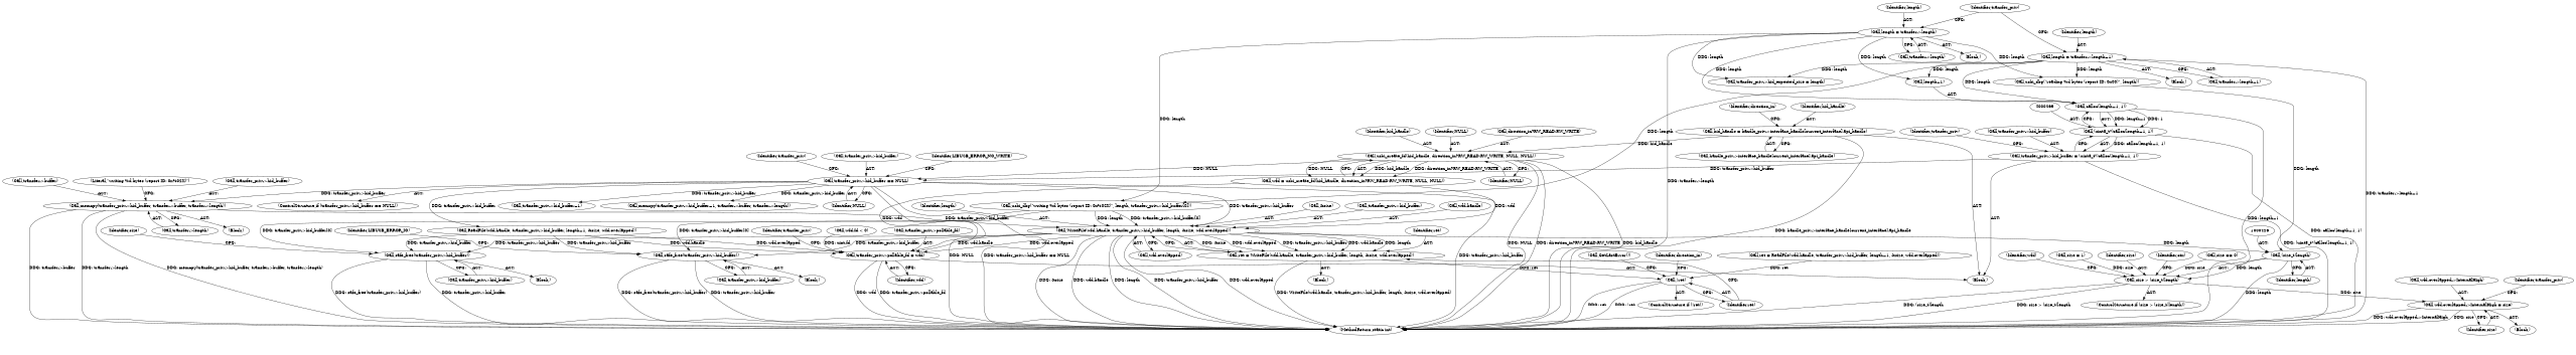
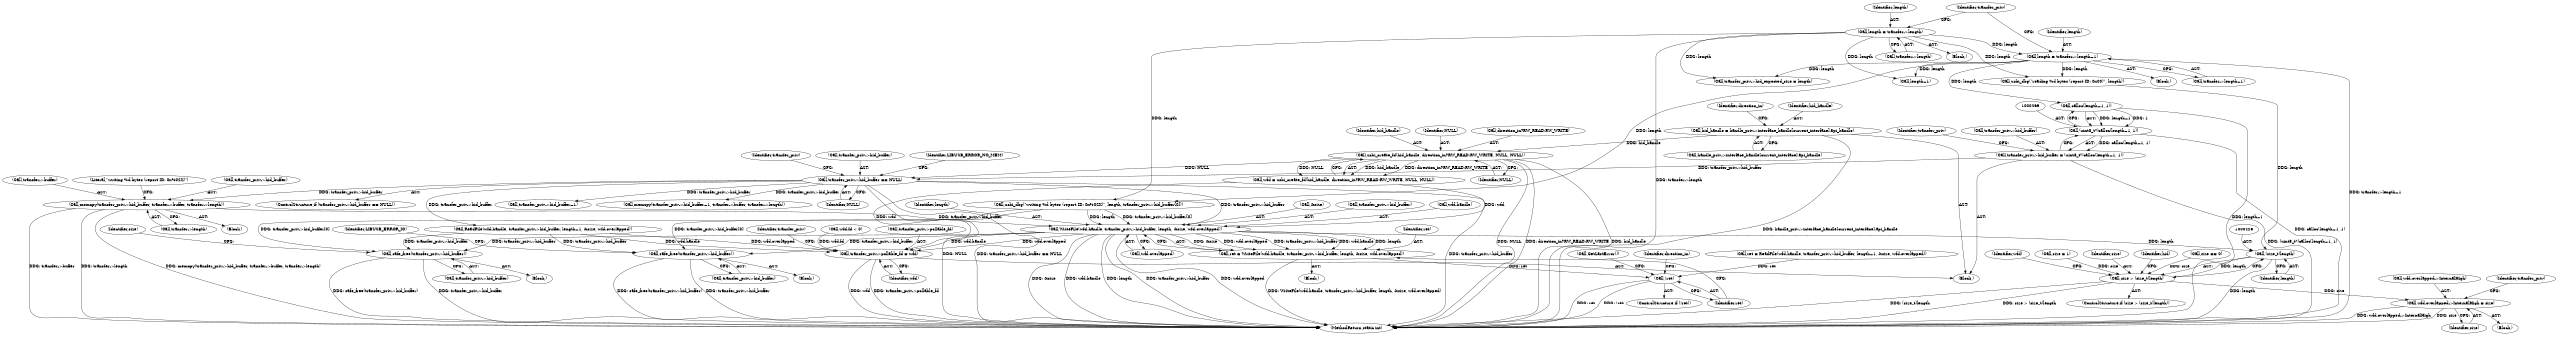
  digraph {
    n1 [label="(Call,memcpy(transfer_priv->hid_buffer, transfer->buffer, transfer->length))"]
    n2 [label="(Call,WriteFile(wfd.handle, transfer_priv->hid_buffer, length, &size, wfd.overlapped))"]
    n3 [label="(MethodReturn,static int)"]
    n4 [label="(Call,transfer->length)"]
    n5 [label="(Block,)"]
    n6 [label="(Call,ret = WriteFile(wfd.handle, transfer_priv->hid_buffer, length, &size, wfd.overlapped))"]
    n7 [label="(Call,safe_free(transfer_priv->hid_buffer))"]
    n8 [label="(Call,safe_free(transfer_priv->hid_buffer))"]
    n9 [label="(Call,(size_t)length)"]
    n10 [label="(Call,transfer_priv->pollable_fd = wfd)"]
    n11 [label="(Call,wfd.overlapped)"]
    n12 [label="(Call,transfer_priv->hid_buffer == NULL)"]
    n13 [label="(Call,ReadFile(wfd.handle, transfer_priv->hid_buffer, length+1, &size, wfd.overlapped))"]
    n14 [label="(Call,transfer_priv->hid_buffer+1)"]
    n15 [label="(Call,memcpy(transfer_priv->hid_buffer+1, transfer->buffer, transfer->length))"]
    n16 [label="(Identifier,NULL)"]
    n17 [label="(ControlStructure,if (transfer_priv->hid_buffer == NULL))"]
    n18 [label="(Call,transfer_priv->hid_buffer = (uint8_t*)calloc(length+1, 1))"]
    n19 [label="(Call,(uint8_t*)calloc(length+1, 1))"]
    n20 [label="(Block,)"]
    n21 [label="(Call,calloc(length+1, 1))"]
    n22 [label="(Call,length = transfer->length)"]
    n23 [label="(Call,transfer_priv->hid_expected_size = length)"]
    n24 [label="(Call,transfer->length)"]
    n25 [label="(Call,usbi_dbg(\"reading %d bytes (report ID: 0x00)\", length))"]
    n26 [label="(Block,)"]
    n27 [label="(Call,usbi_dbg(\"writing %d bytes (report ID: 0x%02X)\", length, transfer_priv->hid_buffer[0]))"]
    n28 [label="(Call,length+1)"]
    n29 [label="(Call,length = transfer->length+1)"]
    n30 [label="(Block,)"]
    n31 [label="(Call,transfer->length+1)"]
    n32 [label="(Call,usbi_create_fd(hid_handle, direction_in?RW_READ:RW_WRITE, NULL, NULL))"]
    n33 [label="(Identifier,NULL)"]
    n34 [label="(Call,wfd = usbi_create_fd(hid_handle, direction_in?RW_READ:RW_WRITE, NULL, NULL))"]
    n35 [label="(Call,hid_handle = handle_priv->interface_handle[current_interface].api_handle)"]
    n36 [label="(Call,handle_priv->interface_handle[current_interface].api_handle)"]
    n37 [label="(Call,!ret)"]
    n38 [label="(Block,)"]
    n39 [label="(Call,transfer_priv->hid_buffer)"]
    n40 [label="(Block,)"]
    n41 [label="(Block,)"]
    n42 [label="(Call,transfer_priv->hid_buffer)"]
    n43 [label="(Call,size > (size_t)length)"]
    n44 [label="(Identifier,length)"]
    n45 [label="(Identifier,wfd)"]
    n46 [label="(ControlStructure,if (!ret))"]
    n47 [label="(Identifier,ret)"]
    n48 [label="(Call,wfd.overlapped->InternalHigh = size)"]
    n49 [label="(ControlStructure,if (size > (size_t)length))"]
    n50 [label="(Identifier,size)"]
    n51 [label="(Block,)"]
    n52 [label="(Call,GetLastError())"]
    n53 [label="(Call,size = 1)"]
    n54 [label="(Call,transfer_priv->hid_buffer)"]
    n55 [label="(Call,&size)"]
    n56 [label="(Identifier,transfer_priv)"]
    n57 [label="(Identifier,transfer_priv)"]
    n58 [label="(Identifier,size)"]
    n59 [label="(Identifier,transfer_priv)"]
    n60 [label="(Call,transfer_priv->hid_buffer)"]
    n61 [label="(Literal,\"writing %d bytes (report ID: 0x%02X)\")"]
    n62 [label="(Identifier,LIBUSB_ERROR_IO)"]
    n63 [label="(Identifier,length)"]
    n64 [label="(Call,wfd.overlapped->InternalHigh)"]
-   n65 [label="(Identifier,ctx)"]
+   n65 [label="(Identifier,hid)"]
    n66 [label="(Identifier,transfer_priv)"]
    n67 [label="(Call,transfer_priv->hid_buffer)"]
    n68 [label="(Call,transfer_priv->hid_buffer)"]
    n69 [label="(Identifier,hid_handle)"]
-   n70 [label="(Identifier,LIBUSB_ERROR_NO_WRITE)"]
+   n70 [label="(Identifier,LIBUSB_ERROR_NO_MEM)"]
    n71 [label="(Identifier,NULL)"]
    n72 [label="(Identifier,ret)"]
    n73 [label="(Call,ret = ReadFile(wfd.handle, transfer_priv->hid_buffer, length+1, &size, wfd.overlapped))"]
    n74 [label="(Call,wfd.fd < 0)"]
    n75 [label="(Call,size == 0)"]
    n76 [label="(Identifier,direction_in)"]
    n77 [label="(Identifier,length)"]
    n78 [label="(Call,direction_in?RW_READ:RW_WRITE)"]
    n79 [label="(Call,transfer_priv->pollable_fd)"]
    n80 [label="(Call,transfer->buffer)"]
    n81 [label="(Identifier,wfd)"]
    n82 [label="(Identifier,hid_handle)"]
    n83 [label="(Identifier,transfer_priv)"]
    n84 [label="(Call,wfd.handle)"]
    n85 [label="(Identifier,size)"]
    n86 [label="(Identifier,direction_in)"]
    n87 [label="(Identifier,length)"]
-   1000269 [label=4000269]
+   1000269
    1000426
    n1 -> n2 [label="DDG: transfer_priv->hid_buffer"]
    n1 -> n3 [label="DDG: transfer->buffer"]
    n1 -> n3 [label="DDG: transfer->length"]
    n1 -> n3 [label="DDG: memcpy(transfer_priv->hid_buffer, transfer->buffer, transfer->length)"]
    n1 -> n4 [label="CFG: "]
    n1 -> n5 [label="AST: "]
    n2 -> n3 [label="DDG: transfer_priv->hid_buffer"]
    n2 -> n3 [label="DDG: wfd.overlapped"]
    n2 -> n3 [label="DDG: &size"]
    n2 -> n3 [label="DDG: wfd.handle"]
    n2 -> n3 [label="DDG: length"]
    n2 -> n6 [label="AST: "]
    n2 -> n6 [label="DDG: &size"]
    n2 -> n6 [label="DDG: wfd.overlapped"]
    n2 -> n6 [label="DDG: transfer_priv->hid_buffer"]
    n2 -> n6 [label="DDG: wfd.handle"]
    n2 -> n6 [label="DDG: length"]
    n2 -> n7 [label="DDG: transfer_priv->hid_buffer"]
    n2 -> n8 [label="DDG: transfer_priv->hid_buffer"]
    n2 -> n9 [label="DDG: length"]
    n2 -> n10 [label="DDG: wfd.overlapped"]
    n2 -> n10 [label="DDG: wfd.handle"]
    n2 -> n11 [label="CFG: "]
    n4 -> n1 [label="AST: "]
    n6 -> n2 [label="CFG: "]
    n6 -> n3 [label="DDG: WriteFile(wfd.handle, transfer_priv->hid_buffer, length, &size, wfd.overlapped)"]
    n6 -> n37 [label="DDG: ret"]
    n6 -> n38 [label="AST: "]
    n7 -> n3 [label="DDG: transfer_priv->hid_buffer"]
    n7 -> n3 [label="DDG: safe_free(transfer_priv->hid_buffer)"]
    n7 -> n39 [label="CFG: "]
    n7 -> n40 [label="AST: "]
    n8 -> n3 [label="DDG: safe_free(transfer_priv->hid_buffer)"]
    n8 -> n3 [label="DDG: transfer_priv->hid_buffer"]
    n8 -> n41 [label="AST: "]
    n8 -> n42 [label="CFG: "]
    n9 -> n3 [label="DDG: length"]
    n9 -> n43 [label="AST: "]
    n9 -> n43 [label="DDG: length"]
    n9 -> n44 [label="CFG: "]
    n10 -> n3 [label="DDG: transfer_priv->pollable_fd"]
    n10 -> n3 [label="DDG: wfd"]
    n10 -> n20 [label="AST: "]
    n10 -> n45 [label="CFG: "]
    n11 -> n2 [label="AST: "]
    n12 -> n1 [label="DDG: transfer_priv->hid_buffer"]
    n12 -> n2 [label="DDG: transfer_priv->hid_buffer"]
    n12 -> n3 [label="DDG: NULL"]
    n12 -> n3 [label="DDG: transfer_priv->hid_buffer == NULL"]
    n12 -> n3 [label="DDG: transfer_priv->hid_buffer"]
    n12 -> n13 [label="DDG: transfer_priv->hid_buffer"]
    n12 -> n14 [label="DDG: transfer_priv->hid_buffer"]
    n12 -> n15 [label="DDG: transfer_priv->hid_buffer"]
    n12 -> n16 [label="CFG: "]
    n12 -> n17 [label="AST: "]
    n13 -> n7 [label="DDG: transfer_priv->hid_buffer"]
    n13 -> n8 [label="DDG: transfer_priv->hid_buffer"]
    n13 -> n10 [label="DDG: wfd.handle"]
    n13 -> n10 [label="DDG: wfd.overlapped"]
    n16 -> n12 [label="AST: "]
    n18 -> n3 [label="DDG: (uint8_t*)calloc(length+1, 1)"]
    n18 -> n12 [label="DDG: transfer_priv->hid_buffer"]
    n18 -> n19 [label="CFG: "]
    n18 -> n20 [label="AST: "]
    n19 -> n3 [label="DDG: calloc(length+1, 1)"]
    n19 -> n18 [label="AST: "]
    n19 -> n18 [label="DDG: calloc(length+1, 1)"]
    n19 -> n21 [label="CFG: "]
    n21 -> n3 [label="DDG: length+1"]
    n21 -> n19 [label="AST: "]
    n21 -> n19 [label="DDG: length+1"]
    n21 -> n19 [label="DDG: 1"]
    n22 -> n3 [label="DDG: transfer->length"]
-   n22 -> n21 [label="DDG: length"]
+   n22 -> n29 [label="DDG: length"]
    n22 -> n23 [label="DDG: length"]
    n22 -> n24 [label="CFG: "]
    n22 -> n25 [label="DDG: length"]
    n22 -> n26 [label="AST: "]
    n22 -> n27 [label="DDG: length"]
    n22 -> n28 [label="DDG: length"]
    n24 -> n22 [label="AST: "]
    n25 -> n9 [label="DDG: length"]
    n27 -> n2 [label="DDG: transfer_priv->hid_buffer[0]"]
    n27 -> n2 [label="DDG: length"]
    n27 -> n7 [label="DDG: transfer_priv->hid_buffer[0]"]
    n27 -> n8 [label="DDG: transfer_priv->hid_buffer[0]"]
-   n28 -> n21 [label="AST: "]
    n29 -> n3 [label="DDG: transfer->length+1"]
    n29 -> n21 [label="DDG: length"]
    n29 -> n23 [label="DDG: length"]
    n29 -> n25 [label="DDG: length"]
    n29 -> n27 [label="DDG: length"]
    n29 -> n28 [label="DDG: length"]
    n29 -> n30 [label="AST: "]
    n29 -> n31 [label="CFG: "]
    n31 -> n29 [label="AST: "]
    n32 -> n3 [label="DDG: hid_handle"]
    n32 -> n3 [label="DDG: NULL"]
    n32 -> n3 [label="DDG: direction_in?RW_READ:RW_WRITE"]
    n32 -> n12 [label="DDG: NULL"]
    n32 -> n33 [label="CFG: "]
    n32 -> n34 [label="AST: "]
    n32 -> n34 [label="DDG: hid_handle"]
    n32 -> n34 [label="DDG: direction_in?RW_READ:RW_WRITE"]
    n32 -> n34 [label="DDG: NULL"]
    n33 -> n32 [label="AST: "]
    n34 -> n2 [label="DDG: wfd"]
    n34 -> n10 [label="DDG: wfd"]
    n34 -> n32 [label="CFG: "]
    n35 -> n3 [label="DDG: handle_priv->interface_handle[current_interface].api_handle"]
    n35 -> n20 [label="AST: "]
    n35 -> n32 [label="DDG: hid_handle"]
    n35 -> n36 [label="CFG: "]
    n36 -> n35 [label="AST: "]
    n37 -> n3 [label="DDG: ret"]
    n37 -> n3 [label="DDG: !ret"]
    n37 -> n46 [label="AST: "]
    n37 -> n47 [label="CFG: "]
    n39 -> n7 [label="AST: "]
    n42 -> n8 [label="AST: "]
    n43 -> n3 [label="DDG: size > (size_t)length"]
    n43 -> n3 [label="DDG: (size_t)length"]
+   n43 -> n9 [label="CFG: "]
    n43 -> n48 [label="DDG: size"]
    n43 -> n49 [label="AST: "]
    n44 -> n9 [label="AST: "]
    n45 -> n10 [label="AST: "]
    n47 -> n6 [label="CFG: "]
    n47 -> n37 [label="AST: "]
    n48 -> n3 [label="DDG: wfd.overlapped->InternalHigh"]
    n48 -> n3 [label="DDG: size"]
    n48 -> n50 [label="CFG: "]
    n48 -> n51 [label="AST: "]
    n50 -> n48 [label="AST: "]
    n52 -> n37 [label="CFG: "]
    n53 -> n43 [label="DDG: size"]
    n54 -> n18 [label="AST: "]
    n55 -> n2 [label="AST: "]
    n56 -> n18 [label="CFG: "]
    n57 -> n48 [label="CFG: "]
    n58 -> n43 [label="AST: "]
    n59 -> n22 [label="CFG: "]
    n59 -> n29 [label="CFG: "]
    n60 -> n2 [label="AST: "]
    n61 -> n1 [label="CFG: "]
    n62 -> n7 [label="CFG: "]
    n63 -> n29 [label="AST: "]
    n64 -> n48 [label="AST: "]
    n65 -> n43 [label="CFG: "]
    n66 -> n10 [label="CFG: "]
    n67 -> n1 [label="AST: "]
    n68 -> n12 [label="AST: "]
    n69 -> n35 [label="AST: "]
    n70 -> n12 [label="CFG: "]
    n71 -> n32 [label="AST: "]
    n72 -> n6 [label="AST: "]
    n73 -> n37 [label="DDG: ret"]
-   n74 -> n10 [label="DDG: uint.fd"]
+   n74 -> n10 [label="DDG: wfd.fd"]
    n75 -> n43 [label="DDG: size"]
    n76 -> n37 [label="CFG: "]
    n77 -> n22 [label="AST: "]
    n78 -> n32 [label="AST: "]
    n79 -> n10 [label="AST: "]
    n80 -> n1 [label="AST: "]
    n81 -> n43 [label="CFG: "]
    n82 -> n32 [label="AST: "]
    n83 -> n12 [label="CFG: "]
    n84 -> n2 [label="AST: "]
    n85 -> n8 [label="CFG: "]
    n86 -> n35 [label="CFG: "]
    n87 -> n2 [label="AST: "]
    1000269 -> n19 [label="AST: "]
    1000426 -> n9 [label="AST: "]
  }
